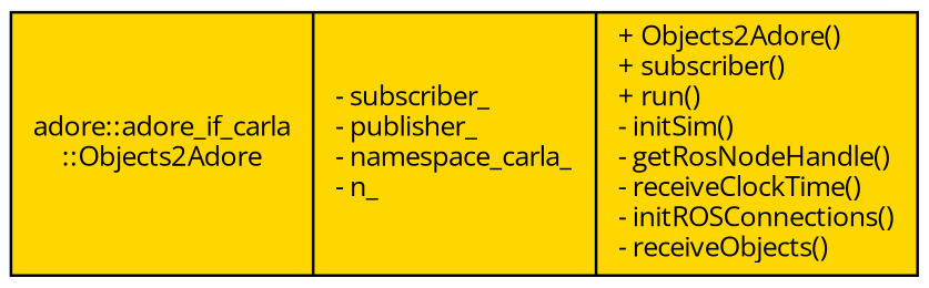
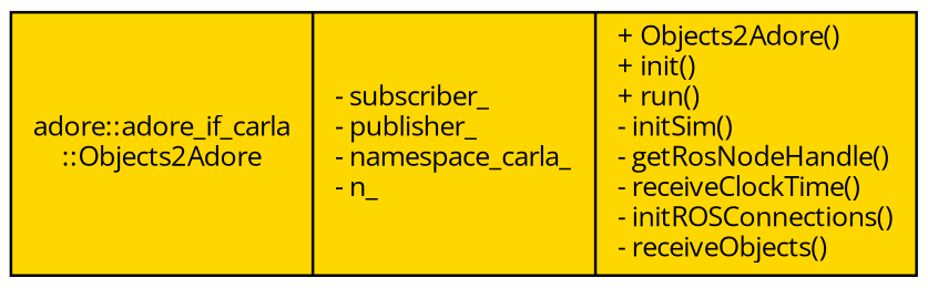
  digraph {
    rankdir=LR
    fontname="Open Sans"
-   n1 [color=black fillcolor=gold fontcolor=black fontname="Open Sans" fontsize=10 height=0.2 label="{adore::adore_if_carla\l::Objects2Adore\n|- subscriber_\l- publisher_\l- namespace_carla_\l- n_\l|+ Objects2Adore()\l+ subscriber()\l+ run()\l- initSim()\l- getRosNodeHandle()\l- receiveClockTime()\l- initROSConnections()\l- receiveObjects()\l}" shape=record style=filled width=0.4]
+   n1 [color=black fillcolor=gold fontcolor=black fontname="Open Sans" fontsize=10 height=0.2 label="{adore::adore_if_carla\l::Objects2Adore\n|- subscriber_\l- publisher_\l- namespace_carla_\l- n_\l|+ Objects2Adore()\l+ init()\l+ run()\l- initSim()\l- getRosNodeHandle()\l- receiveClockTime()\l- initROSConnections()\l- receiveObjects()\l}" shape=record style=filled width=0.4]
  }
